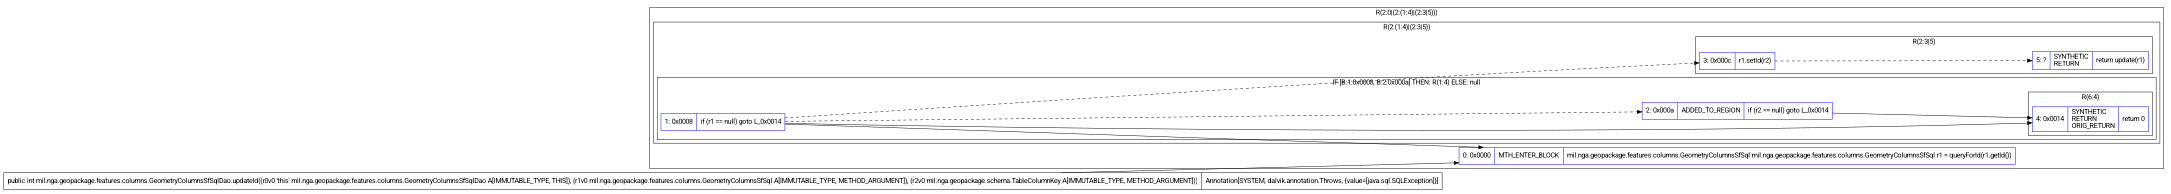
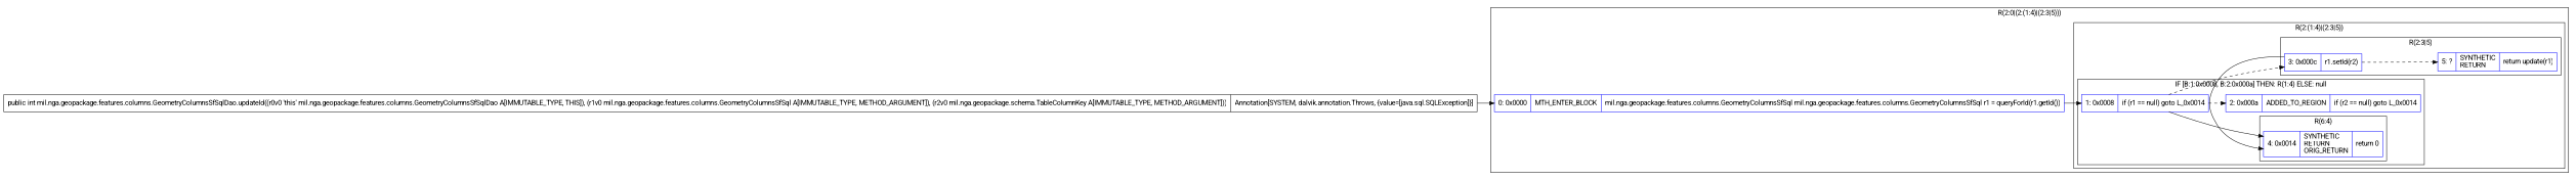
  digraph {
    fontname=Roboto
    rankdir=LR
    node [color=blue fontname=Roboto shape=record]
    edge [fontname=Roboto]
    n1 [label="{4\:\ 0x0014|SYNTHETIC\lRETURN\lORIG_RETURN\l|return 0\l}"]
    n2 [label="{1\:\ 0x0008|if (r1 == null) goto L_0x0014\l}"]
    n3 [label="{2\:\ 0x000a|ADDED_TO_REGION\l|if (r2 == null) goto L_0x0014\l}"]
    n4 [label="{3\:\ 0x000c|r1.setId(r2)\l}"]
    n5 [label="{5\:\ ?|SYNTHETIC\lRETURN\l|return update(r1)\l}"]
    n6 [label="{0\:\ 0x0000|MTH_ENTER_BLOCK\l|mil.nga.geopackage.features.columns.GeometryColumnsSfSql mil.nga.geopackage.features.columns.GeometryColumnsSfSql r1 = queryForId(r1.getId())\l}"]
    n7 [label="{public int mil.nga.geopackage.features.columns.GeometryColumnsSfSqlDao.updateId((r0v0 'this' mil.nga.geopackage.features.columns.GeometryColumnsSfSqlDao A[IMMUTABLE_TYPE, THIS]), (r1v0 mil.nga.geopackage.features.columns.GeometryColumnsSfSql A[IMMUTABLE_TYPE, METHOD_ARGUMENT]), (r2v0 mil.nga.geopackage.schema.TableColumnKey A[IMMUTABLE_TYPE, METHOD_ARGUMENT]))  | Annotation[SYSTEM, dalvik.annotation.Throws, \{value=[java.sql.SQLException]\}]\l}" color=""]
    subgraph cluster_1 {
      label="R(2:0|(2:(1:4)|(2:3|5)))"
      n6
      subgraph cluster_2 {
        label="R(2:(1:4)|(2:3|5))"
        subgraph cluster_3 {
          label="IF [B:1:0x0008, B:2:0x000a] THEN: R(1:4) ELSE: null"
          n2
          n3
          subgraph cluster_4 {
            label="R(6:4)"
            n1
          }
        }
        subgraph cluster_5 {
          label="R(2:3|5)"
          n4
          n5
        }
      }
    }
    n2 -> n1
    n2 -> n3 [style=dashed]
    n2 -> n4 [style=dashed]
-   n3 -> n1
+   n4 -> n1
    n4 -> n5 [style=dashed]
-   n2 -> n6
+   n6 -> n2
    n7 -> n6
  }
